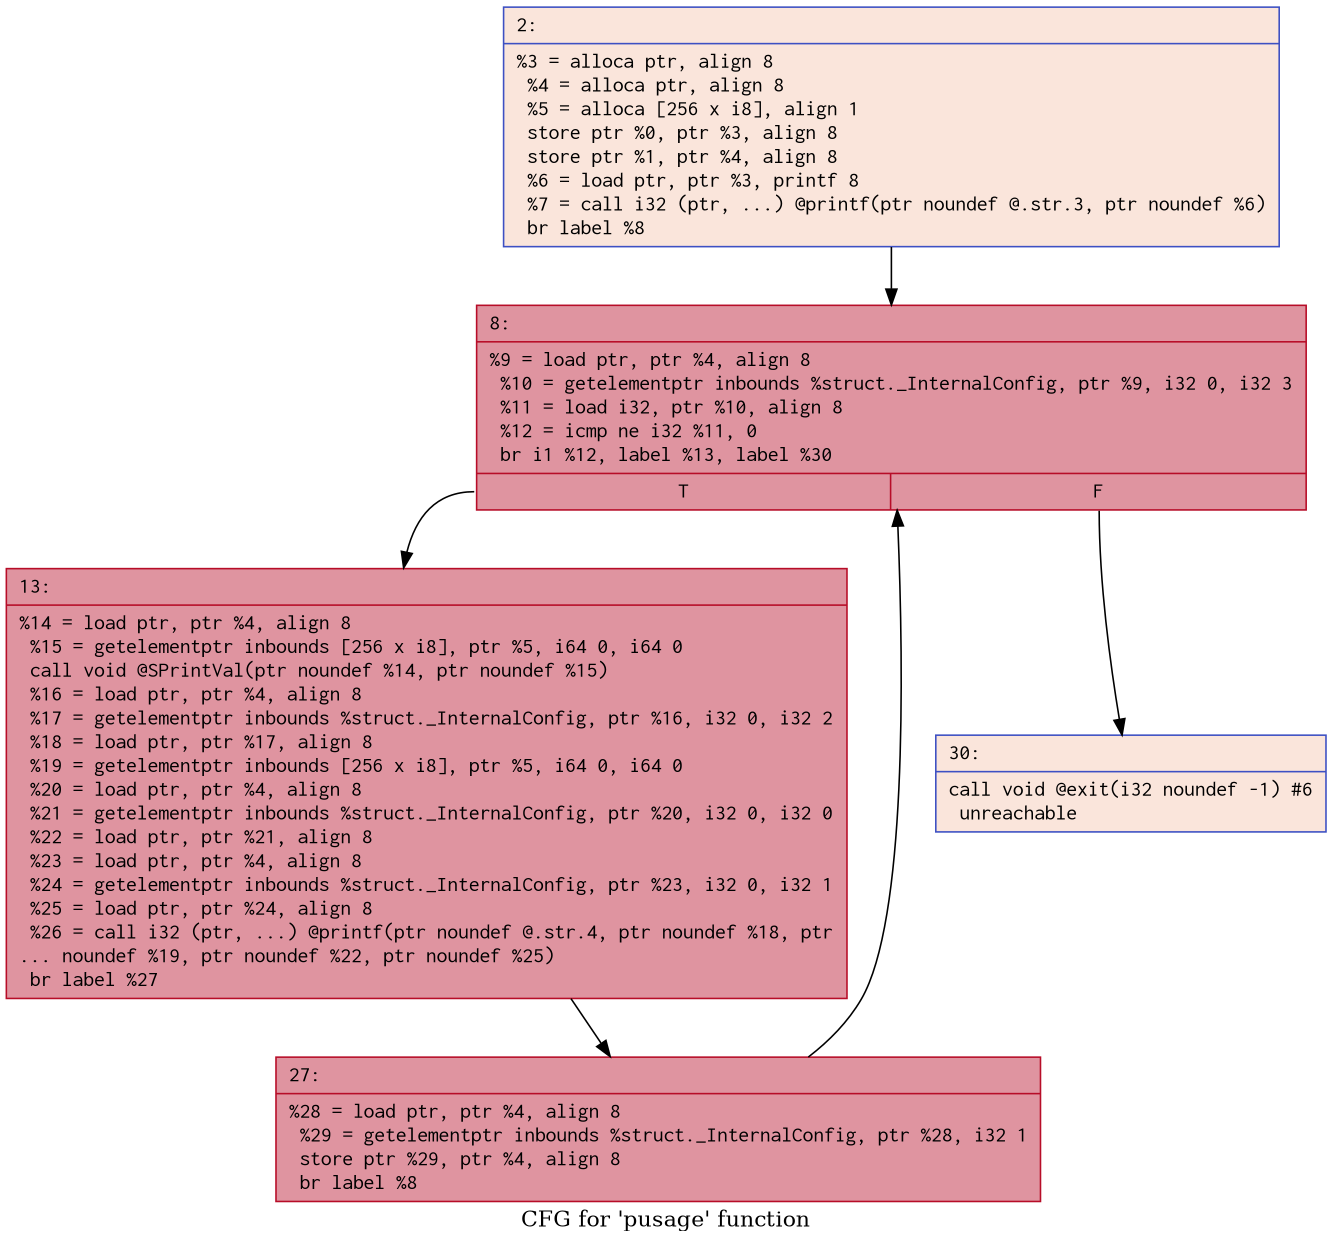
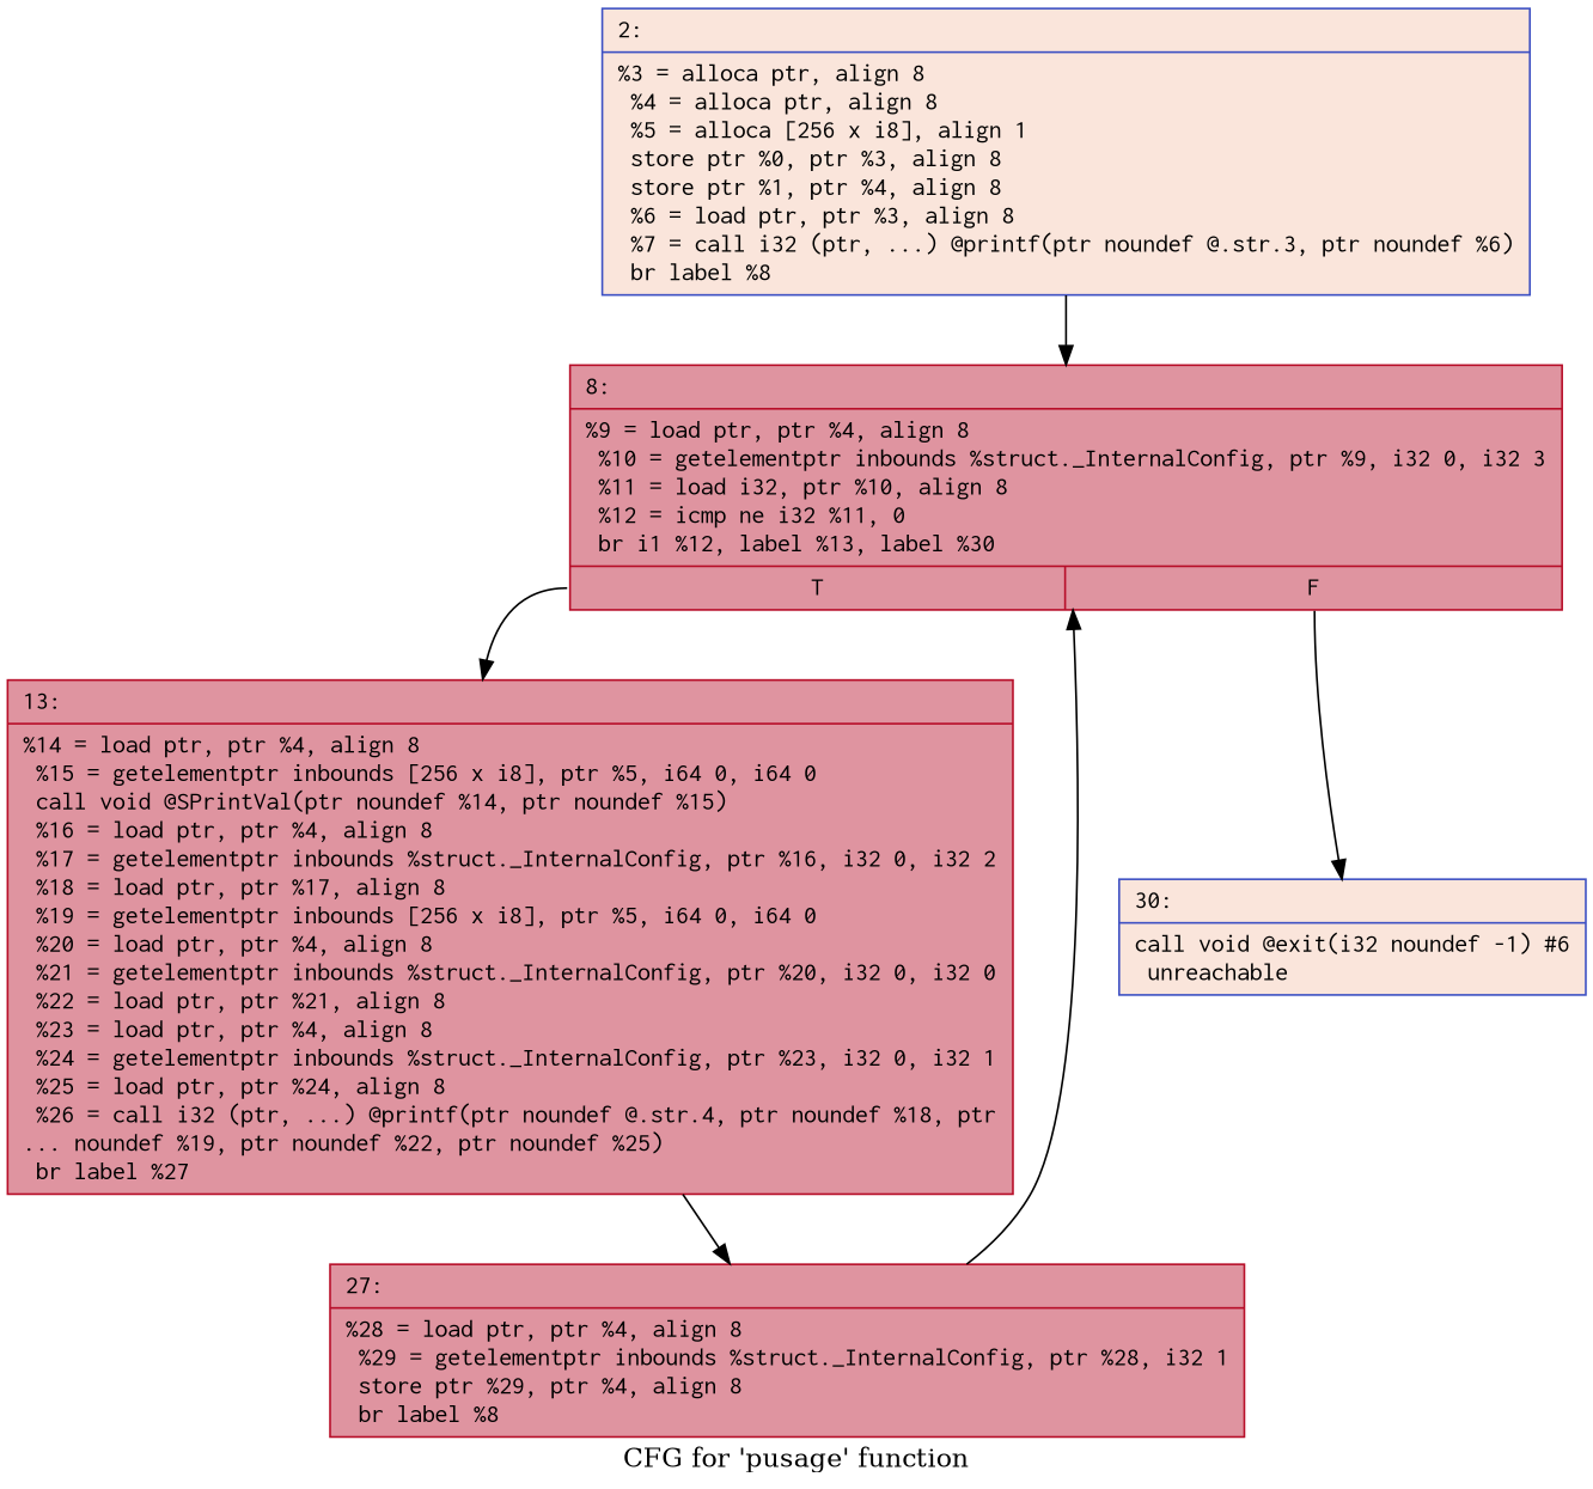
  digraph {
    label="CFG for 'pusage' function"
    node [color="#b70d28ff" fillcolor="#b70d2870" fontname=Courier shape=record style=filled]
-   n1 [color="#3d50c3ff" fillcolor="#f4c5ad70" label="{2:\l|  %3 = alloca ptr, align 8\l  %4 = alloca ptr, align 8\l  %5 = alloca [256 x i8], align 1\l  store ptr %0, ptr %3, align 8\l  store ptr %1, ptr %4, align 8\l  %6 = load ptr, ptr %3, printf 8\l  %7 = call i32 (ptr, ...) @printf(ptr noundef @.str.3, ptr noundef %6)\l  br label %8\l}"]
+   n1 [color="#3d50c3ff" fillcolor="#f4c5ad70" label="{2:\l|  %3 = alloca ptr, align 8\l  %4 = alloca ptr, align 8\l  %5 = alloca [256 x i8], align 1\l  store ptr %0, ptr %3, align 8\l  store ptr %1, ptr %4, align 8\l  %6 = load ptr, ptr %3, align 8\l  %7 = call i32 (ptr, ...) @printf(ptr noundef @.str.3, ptr noundef %6)\l  br label %8\l}"]
    n2 [label="{8:\l|  %9 = load ptr, ptr %4, align 8\l  %10 = getelementptr inbounds %struct._InternalConfig, ptr %9, i32 0, i32 3\l  %11 = load i32, ptr %10, align 8\l  %12 = icmp ne i32 %11, 0\l  br i1 %12, label %13, label %30\l|{<s0>T|<s1>F}}"]
    n3 [label="{13:\l|  %14 = load ptr, ptr %4, align 8\l  %15 = getelementptr inbounds [256 x i8], ptr %5, i64 0, i64 0\l  call void @SPrintVal(ptr noundef %14, ptr noundef %15)\l  %16 = load ptr, ptr %4, align 8\l  %17 = getelementptr inbounds %struct._InternalConfig, ptr %16, i32 0, i32 2\l  %18 = load ptr, ptr %17, align 8\l  %19 = getelementptr inbounds [256 x i8], ptr %5, i64 0, i64 0\l  %20 = load ptr, ptr %4, align 8\l  %21 = getelementptr inbounds %struct._InternalConfig, ptr %20, i32 0, i32 0\l  %22 = load ptr, ptr %21, align 8\l  %23 = load ptr, ptr %4, align 8\l  %24 = getelementptr inbounds %struct._InternalConfig, ptr %23, i32 0, i32 1\l  %25 = load ptr, ptr %24, align 8\l  %26 = call i32 (ptr, ...) @printf(ptr noundef @.str.4, ptr noundef %18, ptr\l... noundef %19, ptr noundef %22, ptr noundef %25)\l  br label %27\l}"]
    n4 [color="#3d50c3ff" fillcolor="#f4c5ad70" label="{30:\l|  call void @exit(i32 noundef -1) #6\l  unreachable\l}"]
    n5 [label="{27:\l|  %28 = load ptr, ptr %4, align 8\l  %29 = getelementptr inbounds %struct._InternalConfig, ptr %28, i32 1\l  store ptr %29, ptr %4, align 8\l  br label %8\l}"]
    n1 -> n2
    n2 -> n3 [tailport=s0]
    n2 -> n4 [tailport=s1]
    n3 -> n5
    n5 -> n2
  }
